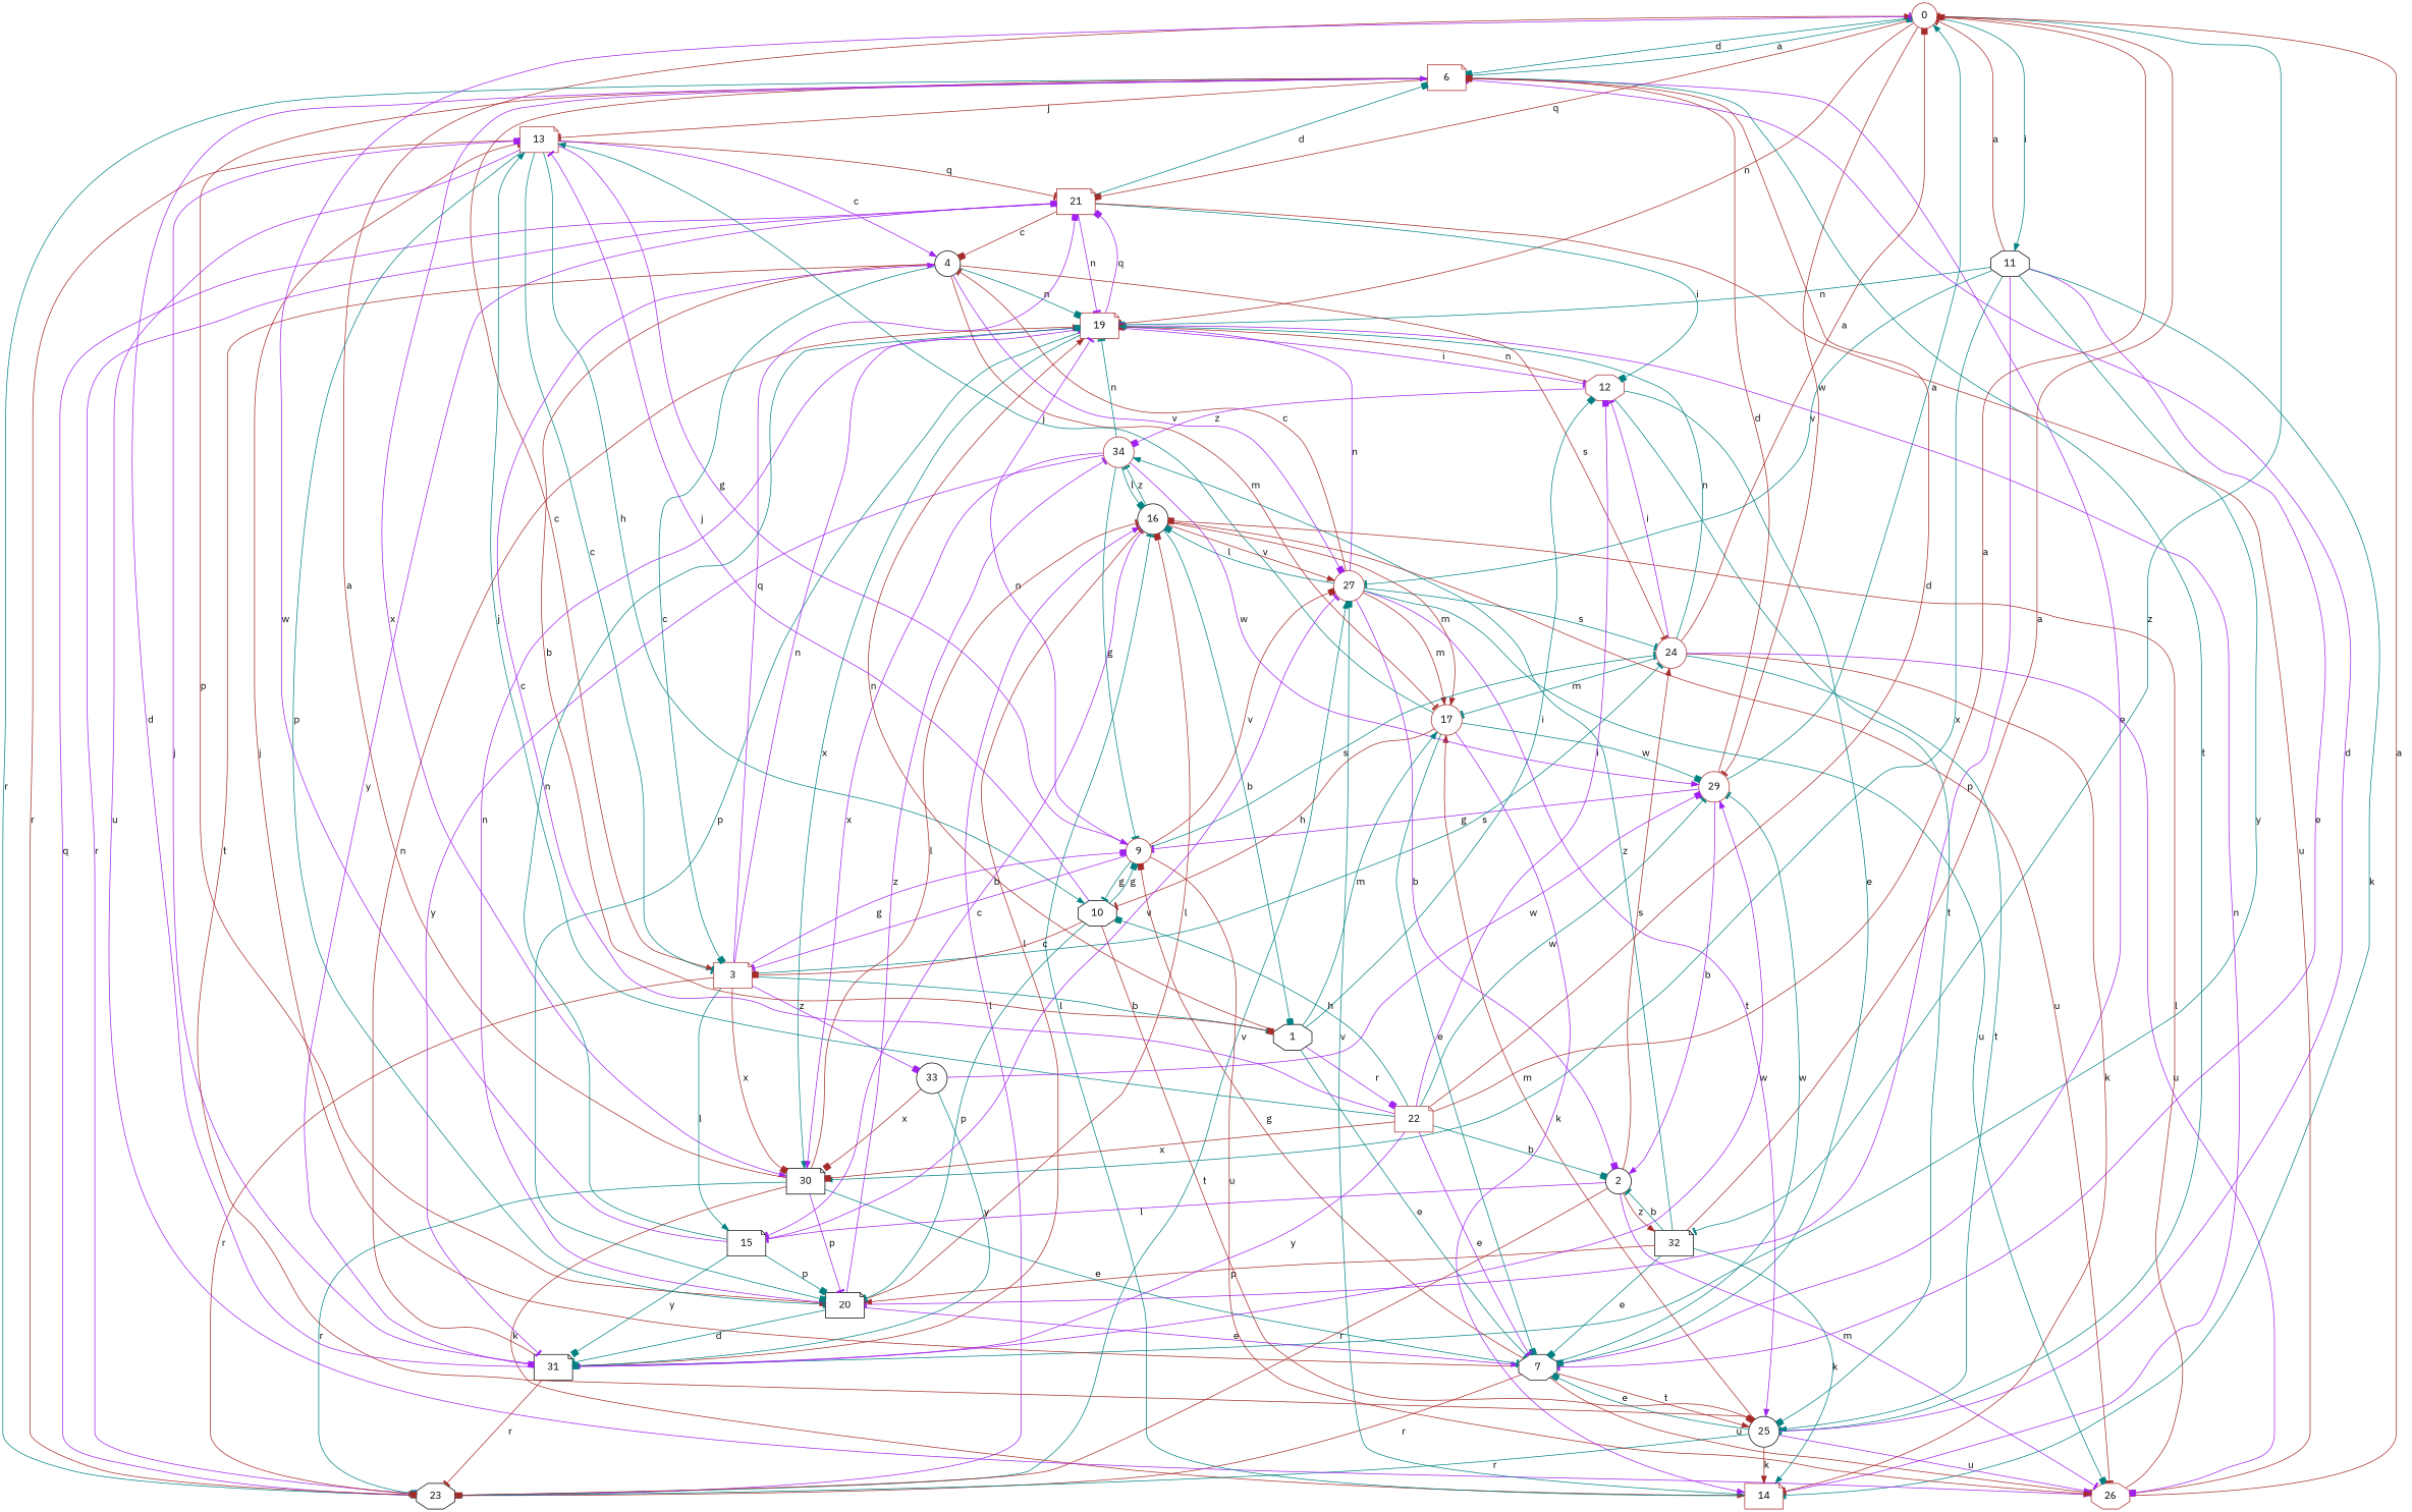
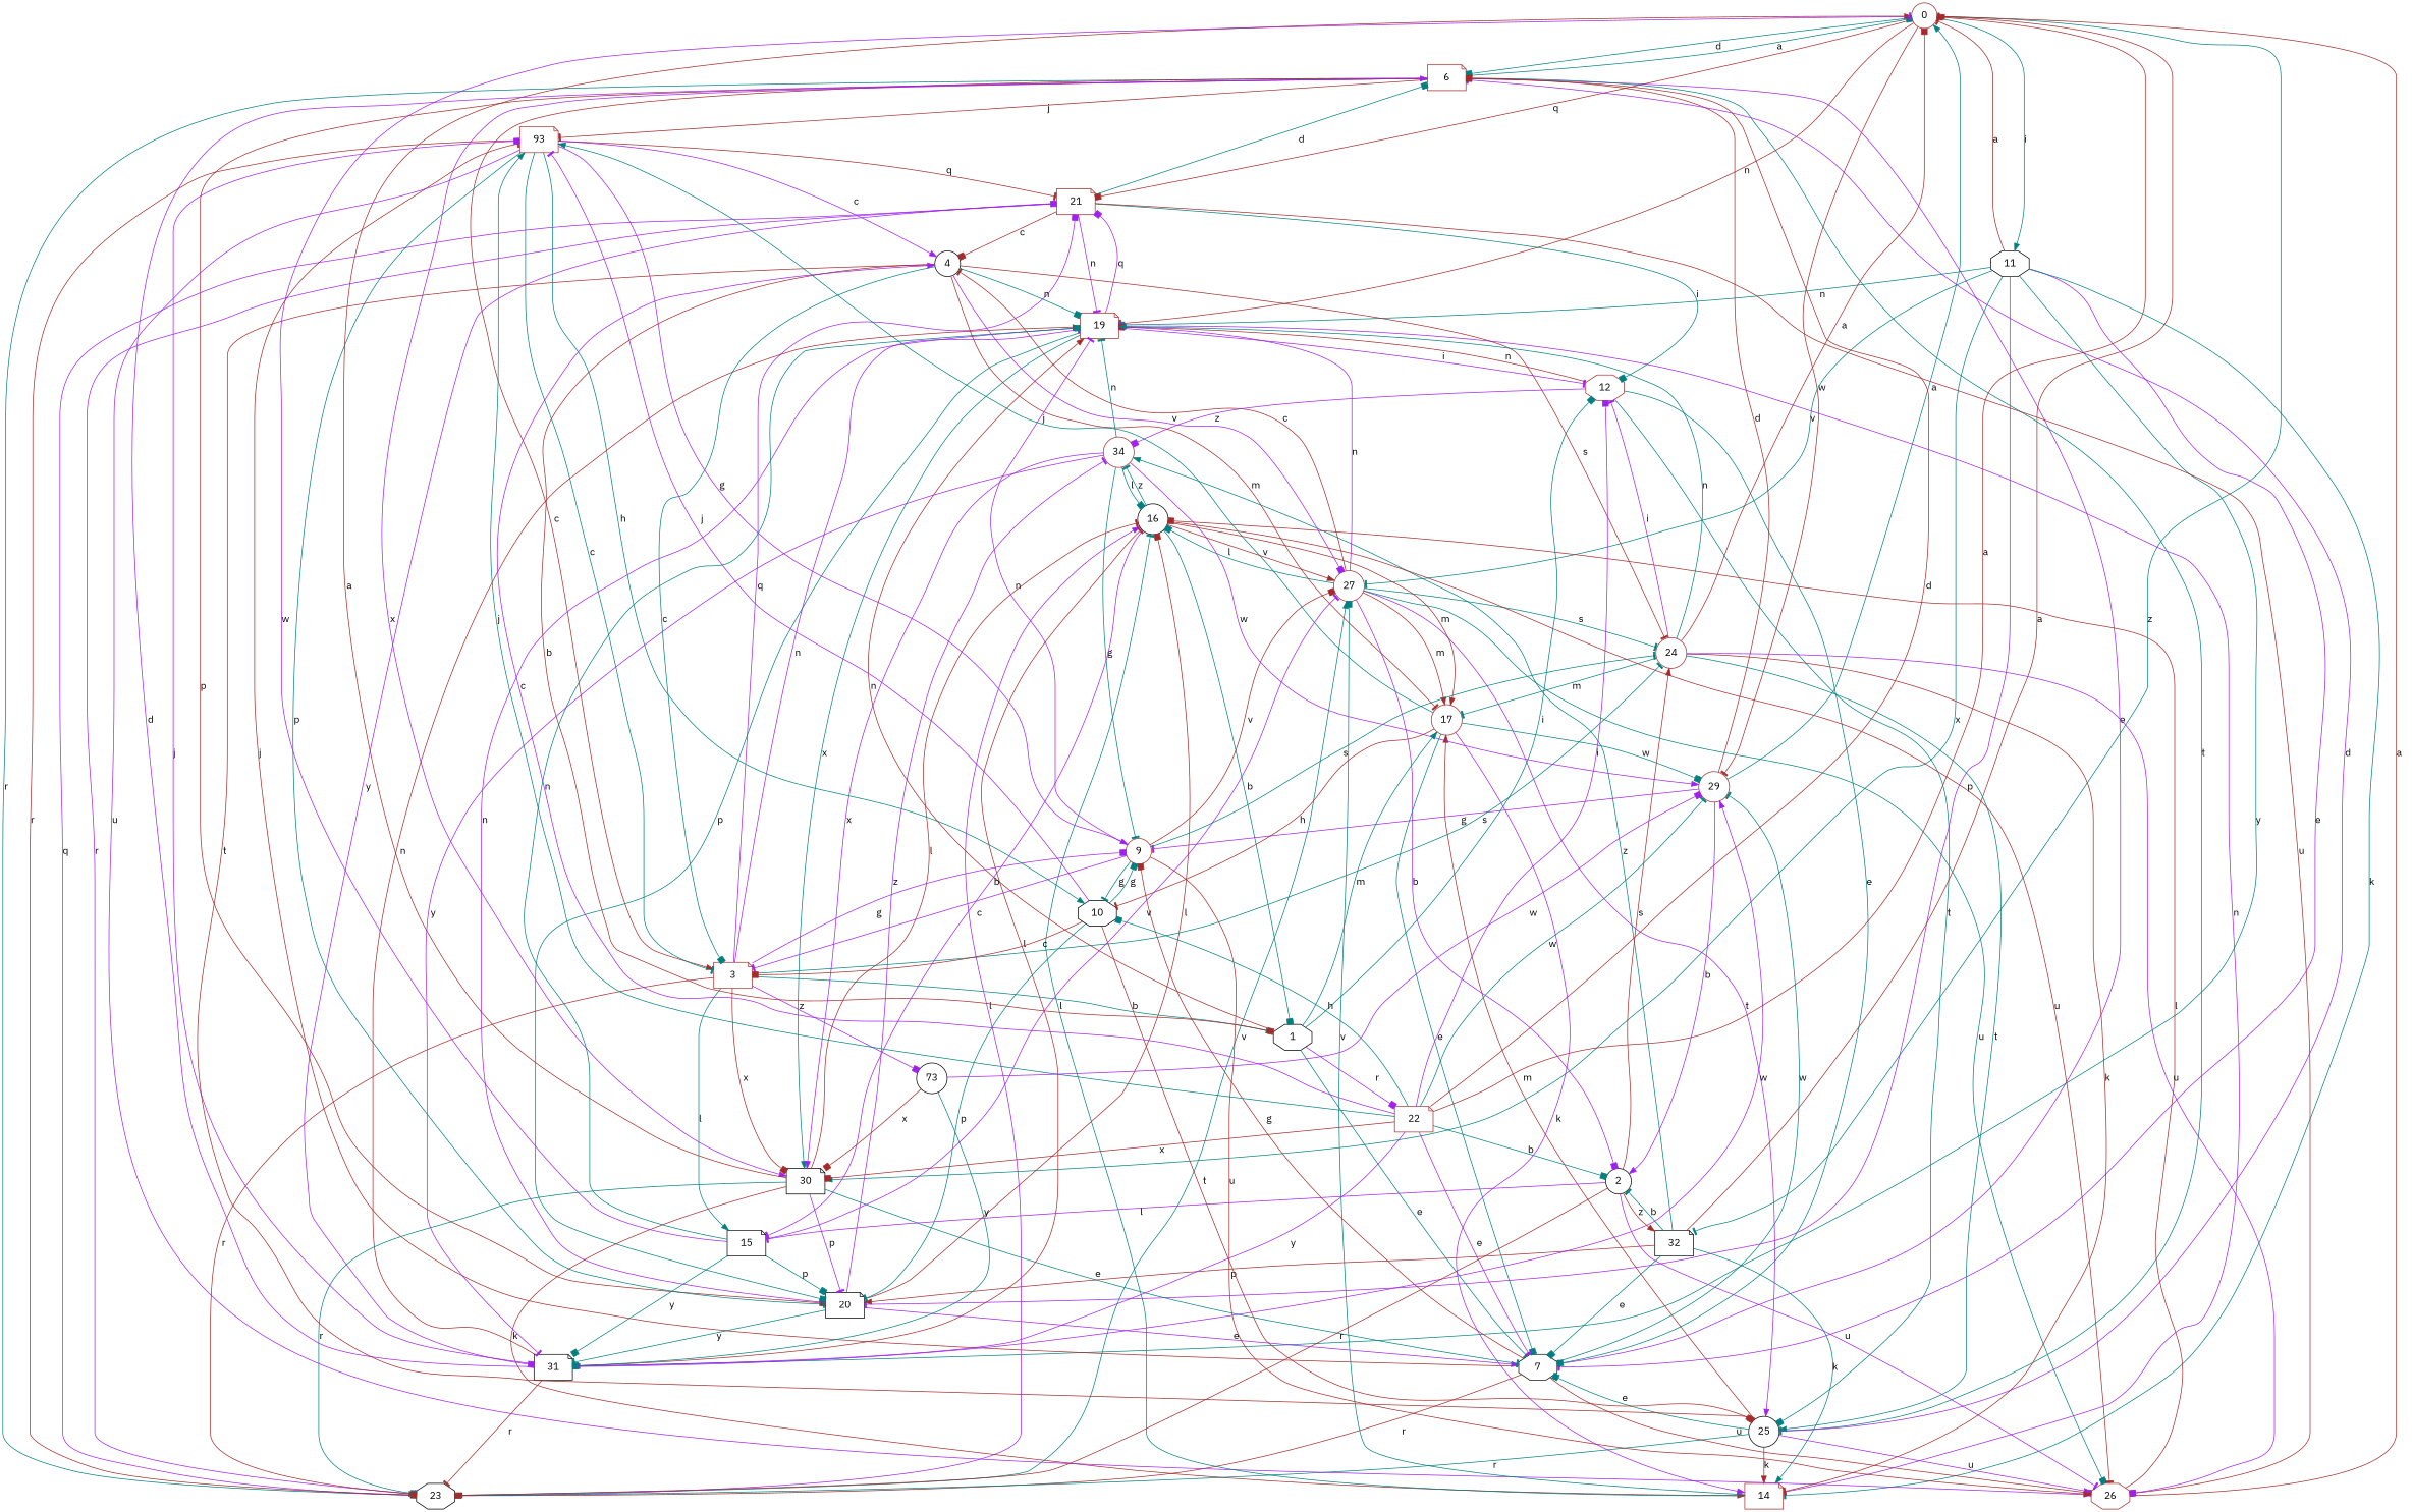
  strict digraph {
    fontname="IBM Plex Sans"
    node [color=brown fontname="IBM Plex Sans" shape=circle]
    edge [arrowhead=box color=teal fontname="IBM Plex Sans"]
    0
    6 [shape=note]
    11 [color=black shape=octagon]
    19 [shape=note]
    21 [shape=note]
    29
    32 [color=black shape=note]
    7 [color=black shape=octagon]
    23 [color=black shape=octagon]
    3 [shape=note]
    20 [color=black shape=note]
    30 [color=black shape=note]
    25 [color=black]
-   13 [shape=note]
+   13 [shape=note label=93]
    27
    14 [shape=note]
    31 [color=black shape=note]
    12 [shape=octagon]
    26 [shape=octagon]
    4 [color=black]
    2 [color=black]
    9
    34
    1 [color=black shape=octagon]
    17
    22 [shape=note]
    10 [color=black shape=octagon]
    15 [color=black shape=note]
    24
    16 [color=black]
-   33 [color=black]
+   33 [color=black label=73]
    0 -> 6 [label=d]
    0 -> 11 [arrowhead=normal label=i]
    0 -> 19 [arrowhead=tee color=brown label=n]
    0 -> 21 [color=brown label=q]
    0 -> 29 [arrowhead=tee color=brown label=w]
    0 -> 32 [arrowhead=tee label=z]
    6 -> 0 [label=a]
    6 -> 7 [arrowhead=tee color=purple label=e]
    6 -> 23 [label=r]
    6 -> 3 [arrowhead=normal color=brown label=c]
    6 -> 20 [color=brown label=p]
    6 -> 30 [arrowhead=normal color=purple label=x]
    6 -> 25 [arrowhead=tee label=t]
    6 -> 13 [arrowhead=tee color=brown label=j]
    11 -> 0 [arrowhead=tee color=brown label=a]
    11 -> 19 [label=n]
    11 -> 7 [arrowhead=tee color=purple label=e]
    11 -> 20 [arrowhead=tee color=purple label=p]
    11 -> 30 [arrowhead=normal label=x]
    11 -> 27 [arrowhead=tee label=v]
    11 -> 14 [arrowhead=tee label=k]
    11 -> 31 [label=y]
    19 -> 21 [color=purple label=q]
    19 -> 20 [label=p]
    19 -> 30 [arrowhead=normal label=x]
    19 -> 12 [arrowhead=tee color=purple label=i]
    21 -> 6 [label=d]
    21 -> 19 [arrowhead=tee color=purple label=n]
    21 -> 23 [arrowhead=tee color=purple label=r]
    21 -> 31 [color=purple label=y]
    21 -> 12 [label=i]
    21 -> 26 [color=brown label=u]
    21 -> 4 [color=brown label=c]
    29 -> 0 [arrowhead=normal label=a]
    29 -> 6 [color=brown label=d]
    29 -> 2 [arrowhead=normal color=purple label=b]
    29 -> 9 [arrowhead=tee color=purple label=g]
    32 -> 0 [arrowhead=normal color=brown label=a]
    32 -> 7 [label=e]
    32 -> 20 [arrowhead=normal color=brown label=p]
    32 -> 14 [arrowhead=normal label=k]
    32 -> 2 [arrowhead=tee label=b]
    32 -> 34 [arrowhead=normal label=z]
    7 -> 29 [arrowhead=tee label=w]
    7 -> 23 [color=brown label=r]
-   7 -> 25 [arrowhead=normal color=brown label=t]
    7 -> 13 [arrowhead=tee color=brown label=j]
    7 -> 26 [color=brown label=u]
    7 -> 9 [color=brown label=g]
    23 -> 21 [color=purple label=q]
    23 -> 27 [arrowhead=normal label=v]
    23 -> 16 [arrowhead=normal color=purple label=l]
    3 -> 19 [arrowhead=tee color=purple label=n]
    3 -> 21 [color=purple label=q]
    3 -> 23 [arrowhead=normal color=brown label=r]
    3 -> 30 [color=brown label=x]
    3 -> 9 [color=purple label=g]
    3 -> 1 [arrowhead=normal label=b]
    3 -> 15 [arrowhead=normal label=l]
    3 -> 24 [arrowhead=tee label=s]
    3 -> 33 [color=purple label=z]
    20 -> 19 [arrowhead=normal color=purple label=n]
    20 -> 7 [arrowhead=normal color=purple label=e]
-   20 -> 31 [arrowhead=tee label=d]
+   20 -> 31 [arrowhead=tee label=y]
    20 -> 34 [arrowhead=tee color=purple label=z]
    20 -> 16 [color=brown label=l]
    30 -> 0 [arrowhead=normal color=brown label=a]
    30 -> 7 [arrowhead=tee label=e]
    30 -> 23 [label=r]
    30 -> 20 [arrowhead=tee color=purple label=p]
    30 -> 14 [arrowhead=normal color=brown label=k]
    30 -> 16 [arrowhead=tee color=brown label=l]
    25 -> 6 [arrowhead=tee color=purple label=d]
    25 -> 7 [label=e]
    25 -> 23 [arrowhead=normal label=r]
    25 -> 14 [arrowhead=normal color=brown label=k]
    25 -> 26 [arrowhead=normal color=purple label=u]
    25 -> 17 [arrowhead=normal color=brown label=m]
    13 -> 21 [arrowhead=tee color=brown label=q]
    13 -> 23 [color=brown label=r]
    13 -> 3 [arrowhead=tee label=c]
    13 -> 20 [arrowhead=tee label=p]
    13 -> 26 [arrowhead=normal color=purple label=u]
    13 -> 4 [arrowhead=normal color=purple label=c]
    13 -> 9 [arrowhead=normal color=purple label=g]
    13 -> 10 [arrowhead=normal label=h]
    27 -> 19 [color=purple label=n]
    27 -> 25 [arrowhead=normal color=purple label=t]
    27 -> 26 [label=u]
    27 -> 4 [arrowhead=tee color=brown label=c]
    27 -> 2 [color=purple label=b]
    27 -> 17 [arrowhead=normal color=brown label=m]
    27 -> 24 [arrowhead=tee label=s]
    27 -> 16 [label=l]
    14 -> 19 [color=purple label=n]
    14 -> 27 [label=v]
    14 -> 16 [arrowhead=tee label=l]
    31 -> 6 [arrowhead=normal color=purple label=d]
    31 -> 19 [arrowhead=normal color=brown label=n]
    31 -> 29 [arrowhead=normal color=purple label=w]
    31 -> 23 [arrowhead=tee color=brown label=r]
    31 -> 13 [color=purple label=j]
    31 -> 16 [arrowhead=tee color=brown label=l]
    12 -> 19 [color=brown label=n]
    12 -> 7 [label=e]
    12 -> 25 [label=t]
    12 -> 34 [color=purple label=z]
    26 -> 0 [arrowhead=tee color=brown label=a]
    26 -> 16 [color=brown label=l]
    4 -> 19 [label=n]
    4 -> 3 [label=c]
    4 -> 25 [color=brown label=t]
    4 -> 27 [color=purple label=v]
    4 -> 1 [color=brown label=b]
    4 -> 17 [arrowhead=tee color=brown label=m]
    4 -> 24 [arrowhead=tee color=brown label=s]
    2 -> 32 [arrowhead=normal color=brown label=z]
    2 -> 23 [arrowhead=normal color=brown label=r]
-   2 -> 26 [arrowhead=tee color=purple label=m]
+   2 -> 26 [arrowhead=tee color=purple label=u]
    2 -> 15 [arrowhead=tee color=purple label=l]
    2 -> 24 [arrowhead=normal color=brown label=s]
    9 -> 19 [arrowhead=tee color=purple label=n]
    9 -> 3 [arrowhead=tee color=purple label=c]
    9 -> 27 [color=brown label=v]
    9 -> 26 [arrowhead=normal color=brown label=u]
    9 -> 10 [arrowhead=tee label=g]
    9 -> 24 [arrowhead=tee label=s]
    34 -> 19 [arrowhead=tee label=n]
    34 -> 29 [arrowhead=normal color=purple label=w]
    34 -> 30 [arrowhead=normal color=purple label=x]
    34 -> 31 [arrowhead=tee color=purple label=y]
    34 -> 9 [arrowhead=tee label=g]
    34 -> 16 [label=l]
    1 -> 19 [arrowhead=normal color=brown label=n]
    1 -> 7 [arrowhead=tee label=e]
    1 -> 12 [label=i]
    1 -> 17 [arrowhead=normal label=m]
    1 -> 22 [color=purple label=r]
    17 -> 29 [label=w]
    17 -> 7 [label=e]
    17 -> 13 [arrowhead=normal label=j]
    17 -> 14 [arrowhead=normal color=purple label=k]
    17 -> 10 [arrowhead=tee color=brown label=h]
    22 -> 0 [color=brown label=a]
    22 -> 6 [color=brown label=d]
    22 -> 29 [arrowhead=tee label=w]
    22 -> 7 [arrowhead=tee color=purple label=e]
    22 -> 30 [color=brown label=x]
    22 -> 13 [arrowhead=normal label=j]
    22 -> 31 [arrowhead=normal color=purple label=y]
    22 -> 12 [color=purple label=i]
    22 -> 4 [arrowhead=normal color=purple label=c]
    22 -> 2 [label=b]
    22 -> 10 [label=h]
    10 -> 3 [color=brown label=c]
    10 -> 20 [arrowhead=tee label=p]
    10 -> 25 [arrowhead=normal color=brown label=t]
    10 -> 13 [arrowhead=tee color=purple label=j]
    10 -> 9 [label=g]
    15 -> 0 [arrowhead=tee color=purple label=w]
    15 -> 19 [label=n]
    15 -> 20 [label=p]
    15 -> 27 [arrowhead=tee color=purple label=v]
    15 -> 31 [label=y]
    24 -> 0 [color=brown label=a]
    24 -> 19 [arrowhead=normal label=n]
    24 -> 25 [arrowhead=normal label=t]
    24 -> 14 [arrowhead=tee color=brown label=k]
    24 -> 12 [arrowhead=tee color=purple label=i]
    24 -> 26 [color=purple label=u]
    24 -> 17 [arrowhead=tee label=m]
    16 -> 27 [arrowhead=normal color=brown label=v]
    16 -> 26 [arrowhead=tee color=brown label=u]
    16 -> 34 [arrowhead=tee label=z]
    16 -> 1 [label=b]
    16 -> 17 [arrowhead=normal color=brown label=m]
    16 -> 15 [arrowhead=tee color=purple label=b]
    33 -> 29 [color=purple label=w]
    33 -> 30 [color=brown label=x]
    33 -> 31 [label=y]
  }
